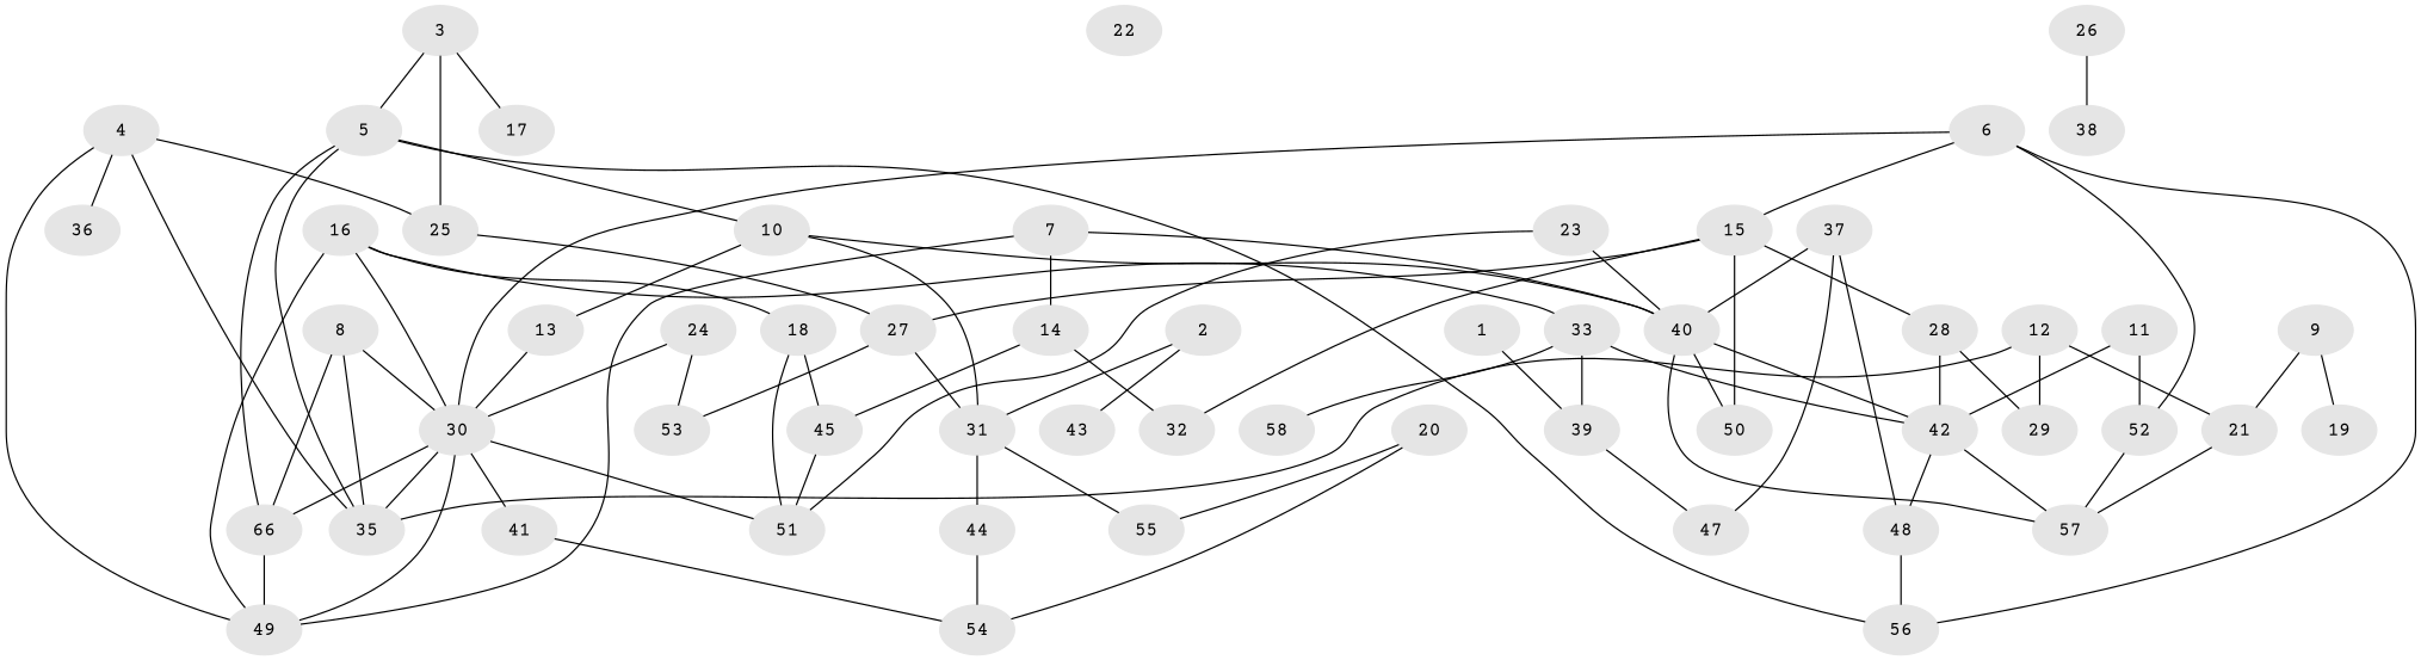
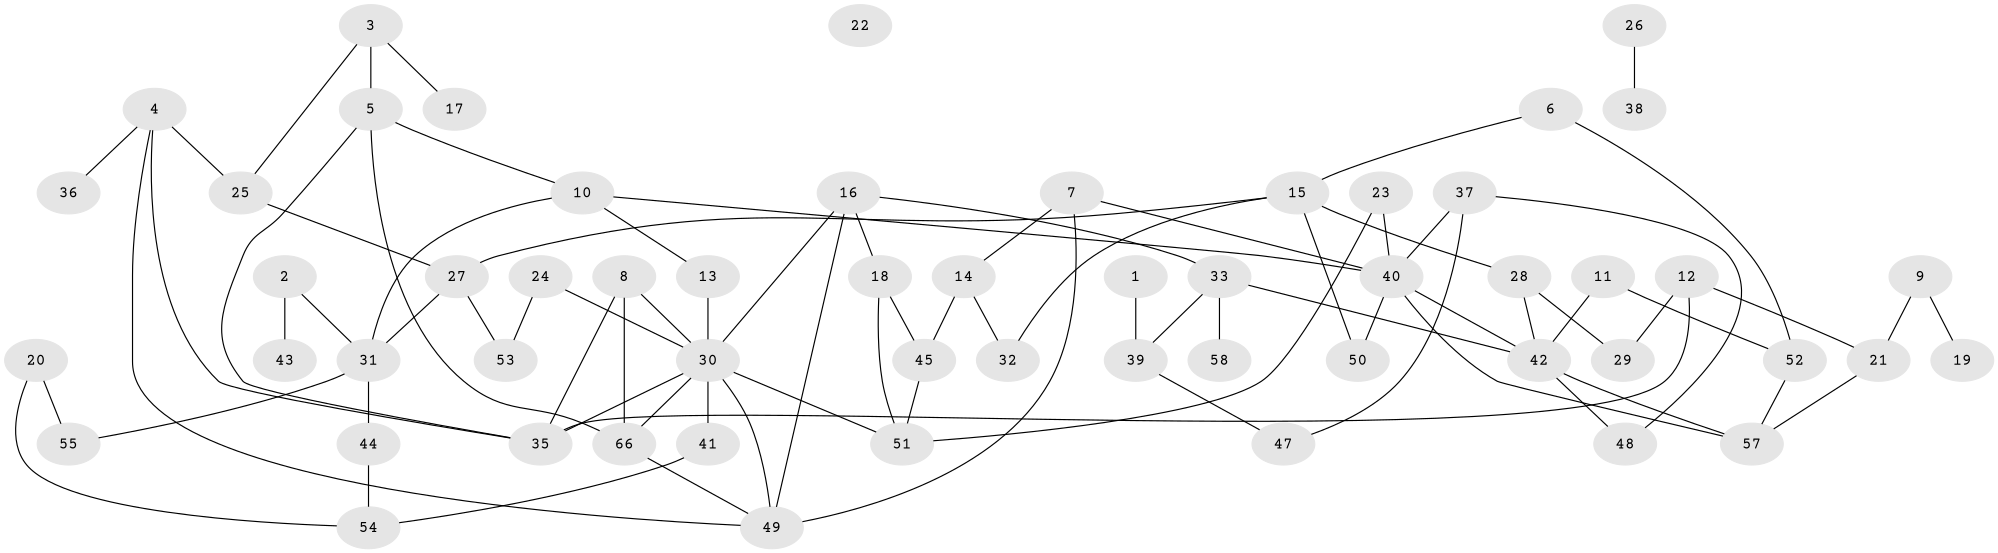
  graph {
    fontname="Courier Prime"
    node [color=gray90 fontname="Courier Prime" style=filled]
    edge [fontname="Courier Prime"]
    1
    39
    47
    2
    31
    43
    55
    44
    3
    5
    17
    25
    35
    10
    n15 [label=66]
-   56
    27
    4
    36
    49
    40
    13
    6
    15
    30
    52
    32
    28
    50
    51
    41
    57
    7
    14
    45
    42
    8
    9
    19
    21
    11
    48
    12
    29
    53
    16
    18
    33
    58
    20
    54
    22
    23
    24
    26
    38
    37
    1 -- 39
    39 -- 47
    2 -- 31
    2 -- 43
    31 -- 55
    31 -- 44
    44 -- 54
    3 -- 5
    3 -- 17
    3 -- 25
    5 -- 35
    5 -- 10
    5 -- n15
-   5 -- 56
    25 -- 27
    10 -- 31
    10 -- 40
    10 -- 13
    n15 -- 49
    27 -- 31
    27 -- 53
    4 -- 25
    4 -- 35
    4 -- 36
    4 -- 49
    40 -- 50
    40 -- 57
    40 -- 42
    13 -- 30
-   6 -- 56
    6 -- 15
-   6 -- 30
    6 -- 52
    15 -- 27
    15 -- 32
    15 -- 28
    15 -- 50
    30 -- 35
    30 -- n15
    30 -- 49
    30 -- 51
    30 -- 41
    52 -- 57
    28 -- 42
    28 -- 29
    41 -- 54
    7 -- 49
    7 -- 40
    7 -- 14
    14 -- 32
    14 -- 45
    45 -- 51
    42 -- 57
    42 -- 48
    8 -- 35
    8 -- n15
    8 -- 30
    9 -- 19
    9 -- 21
    21 -- 57
    11 -- 52
    11 -- 42
-   48 -- 56
    12 -- 35
    12 -- 21
    12 -- 29
    16 -- 49
    16 -- 30
    16 -- 18
    16 -- 33
    18 -- 51
    18 -- 45
    33 -- 39
    33 -- 42
    33 -- 58
    20 -- 55
    20 -- 54
    23 -- 40
    23 -- 51
    24 -- 30
    24 -- 53
    26 -- 38
    37 -- 47
    37 -- 40
    37 -- 48
  }
